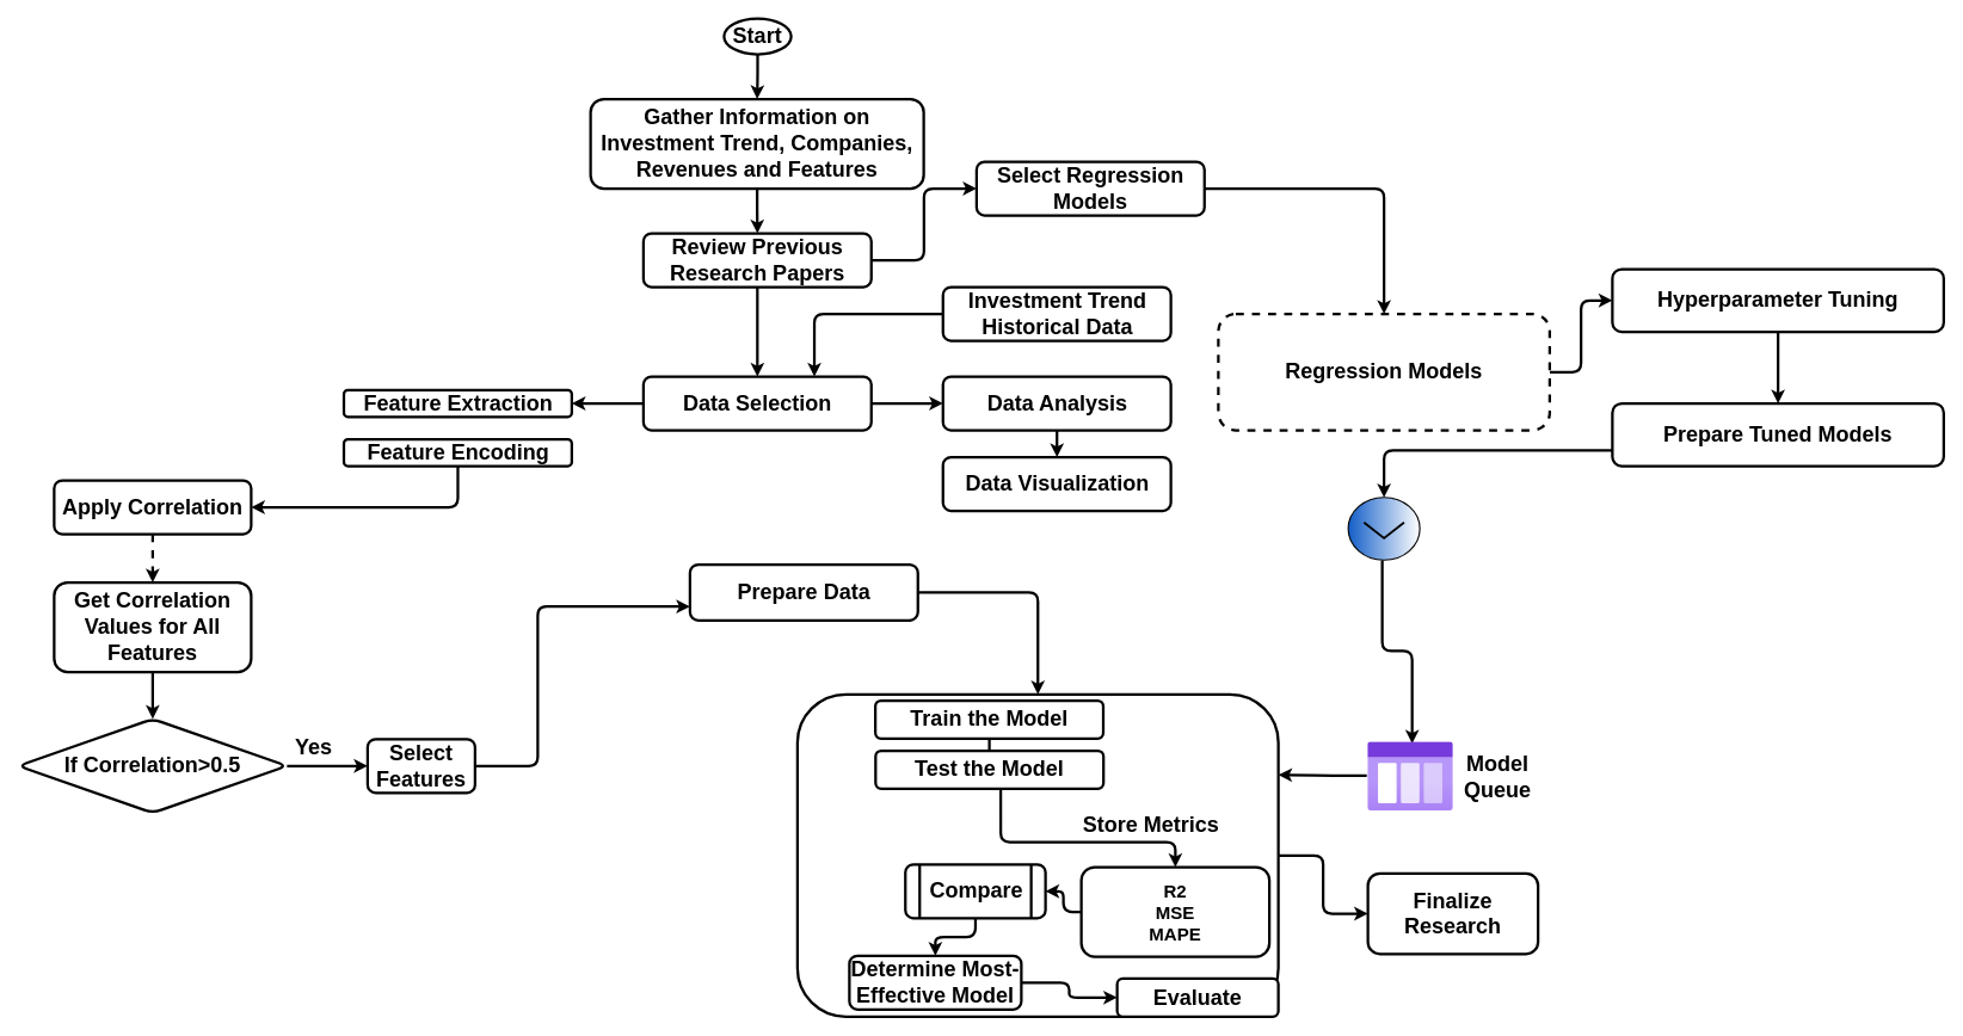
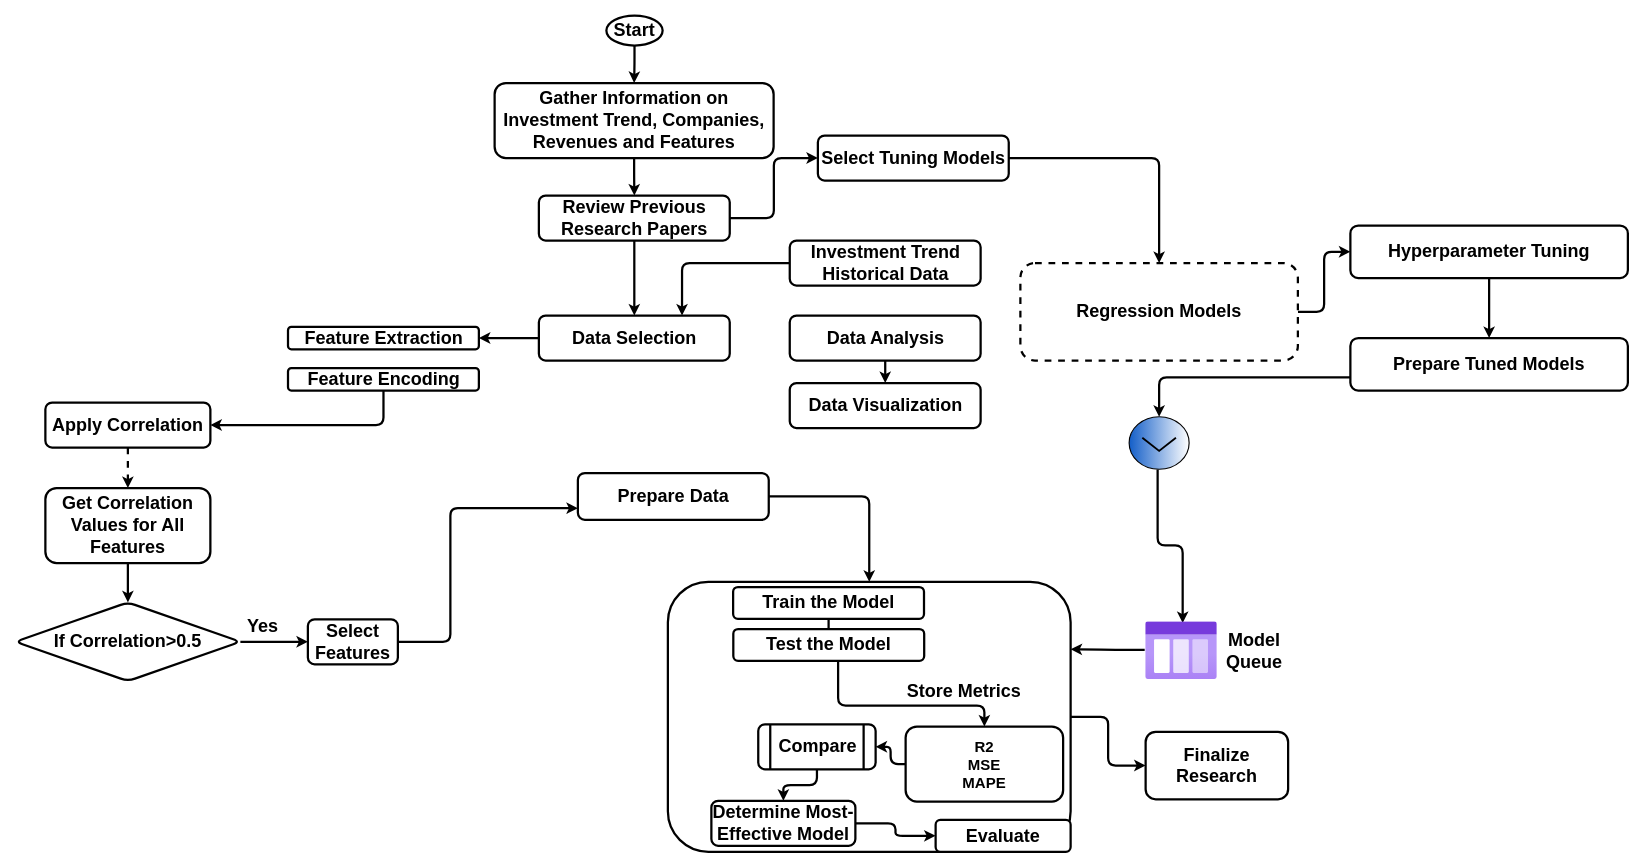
  <mxCell id="0" />
  <mxCell id="1" parent="0" />
  <mxCell id="2" value="" style="edgeStyle=orthogonalEdgeStyle;rounded=1;orthogonalLoop=1;jettySize=auto;html=1;fontSize=24;strokeWidth=3;labelBackgroundColor=none;fontColor=default;" parent="1" source="3" target="5" edge="1"><mxGeometry relative="1" as="geometry" /></mxCell>
  <mxCell id="3" value="Start" style="ellipse;whiteSpace=wrap;html=1;fontStyle=1;fontSize=24;strokeWidth=3;rounded=1;labelBackgroundColor=none;" parent="1" vertex="1"><mxGeometry x="808" y="20" width="75" height="40" as="geometry" /></mxCell>
  <mxCell id="4" value="" style="edgeStyle=orthogonalEdgeStyle;rounded=1;orthogonalLoop=1;jettySize=auto;html=1;fontSize=24;strokeWidth=3;labelBackgroundColor=none;fontColor=default;" parent="1" source="5" target="8" edge="1"><mxGeometry relative="1" as="geometry" /></mxCell>
  <mxCell id="5" value="Gather Information on Investment Trend, Companies, Revenues and Features" style="whiteSpace=wrap;html=1;fontSize=24;fontStyle=1;strokeWidth=3;rounded=1;labelBackgroundColor=none;" parent="1" vertex="1"><mxGeometry x="659" y="110" width="372" height="100" as="geometry" /></mxCell>
  <mxCell id="6" value="" style="edgeStyle=orthogonalEdgeStyle;rounded=1;orthogonalLoop=1;jettySize=auto;html=1;fontSize=24;entryX=0;entryY=0.5;entryDx=0;entryDy=0;strokeWidth=3;labelBackgroundColor=none;fontColor=default;" parent="1" source="8" target="10" edge="1"><mxGeometry relative="1" as="geometry" /></mxCell>
  <mxCell id="7" value="" style="edgeStyle=orthogonalEdgeStyle;rounded=1;orthogonalLoop=1;jettySize=auto;html=1;fontSize=24;strokeWidth=3;labelBackgroundColor=none;fontColor=default;" parent="1" source="8" target="16" edge="1"><mxGeometry relative="1" as="geometry" /></mxCell>
  <mxCell id="8" value="Review Previous Research Papers" style="whiteSpace=wrap;html=1;fontSize=24;fontStyle=1;strokeWidth=3;rounded=1;labelBackgroundColor=none;" parent="1" vertex="1"><mxGeometry x="718" y="260" width="254.5" height="60" as="geometry" /></mxCell>
  <mxCell id="9" value="" style="edgeStyle=orthogonalEdgeStyle;rounded=1;orthogonalLoop=1;jettySize=auto;html=1;fontSize=24;strokeWidth=3;labelBackgroundColor=none;fontColor=default;" parent="1" source="10" target="13" edge="1"><mxGeometry relative="1" as="geometry" /></mxCell>
- <mxCell id="10" value="Select Regression Models" style="whiteSpace=wrap;html=1;fontSize=24;fontStyle=1;strokeWidth=3;rounded=1;labelBackgroundColor=none;" parent="1" vertex="1"><mxGeometry x="1090" width="254.5" height="60" as="geometry" y="180" /></mxCell>
+ <mxCell id="10" value="Select Tuning Models" style="whiteSpace=wrap;html=1;fontSize=24;fontStyle=1;strokeWidth=3;rounded=1;labelBackgroundColor=none;" parent="1" vertex="1"><mxGeometry x="1090" width="254.5" height="60" as="geometry" y="180" /></mxCell>
  <mxCell id="11" value="" style="edgeStyle=orthogonalEdgeStyle;rounded=1;orthogonalLoop=1;jettySize=auto;html=1;fontSize=24;strokeWidth=3;exitX=0;exitY=0.75;exitDx=0;exitDy=0;labelBackgroundColor=none;fontColor=default;" parent="1" source="58" target="31" edge="1"><mxGeometry relative="1" as="geometry" /></mxCell>
  <mxCell id="12" value="" style="edgeStyle=orthogonalEdgeStyle;rounded=1;orthogonalLoop=1;jettySize=auto;html=1;strokeWidth=3;labelBackgroundColor=none;fontColor=default;" parent="1" source="13" target="57" edge="1"><mxGeometry relative="1" as="geometry" /></mxCell>
  <mxCell id="13" value="&lt;div&gt;Regression Models&lt;/div&gt;" style="whiteSpace=wrap;html=1;fontSize=24;fontStyle=1;strokeWidth=3;rounded=1;labelBackgroundColor=none;dashed=1;" parent="1" vertex="1"><mxGeometry x="1360" y="350" width="370" height="130" as="geometry" /></mxCell>
  <mxCell id="14" value="" style="edgeStyle=orthogonalEdgeStyle;rounded=1;orthogonalLoop=1;jettySize=auto;html=1;fontSize=24;strokeWidth=3;labelBackgroundColor=none;fontColor=default;" parent="1" source="16" target="17" edge="1"><mxGeometry relative="1" as="geometry" /></mxCell>
- <mxCell id="15" value="" style="edgeStyle=orthogonalEdgeStyle;rounded=1;orthogonalLoop=1;jettySize=auto;html=1;fontSize=24;strokeWidth=3;labelBackgroundColor=none;fontColor=default;" parent="1" source="16" target="27" edge="1"><mxGeometry relative="1" as="geometry" /></mxCell>
  <mxCell id="16" value="Data Selection" style="whiteSpace=wrap;html=1;fontSize=24;fontStyle=1;strokeWidth=3;rounded=1;labelBackgroundColor=none;" parent="1" vertex="1"><mxGeometry x="718" y="420" width="254.5" height="60" as="geometry" /></mxCell>
  <mxCell id="17" value="Feature Extraction" style="whiteSpace=wrap;html=1;fontSize=24;fontStyle=1;strokeWidth=3;rounded=1;labelBackgroundColor=none;" parent="1" vertex="1"><mxGeometry x="383.5" y="435" width="254.5" height="30" as="geometry" /></mxCell>
  <mxCell id="18" value="" style="edgeStyle=orthogonalEdgeStyle;rounded=1;orthogonalLoop=1;jettySize=auto;html=1;fontSize=24;strokeWidth=3;entryX=1;entryY=0.5;entryDx=0;entryDy=0;labelBackgroundColor=none;fontColor=default;" parent="1" source="19" target="21" edge="1"><mxGeometry relative="1" as="geometry"><mxPoint x="510.8" y="550" as="targetPoint" /><Array as="points"><mxPoint x="511" y="566" /></Array></mxGeometry></mxCell>
  <mxCell id="19" value="Feature Encoding" style="whiteSpace=wrap;html=1;fontSize=24;fontStyle=1;strokeWidth=3;rounded=1;labelBackgroundColor=none;" parent="1" vertex="1"><mxGeometry x="383.5" y="490" width="254.5" height="30" as="geometry" /></mxCell>
  <mxCell id="20" value="" style="edgeStyle=orthogonalEdgeStyle;rounded=1;orthogonalLoop=1;jettySize=auto;html=1;strokeWidth=3;labelBackgroundColor=none;fontColor=default;dashed=1;" parent="1" source="21" target="53" edge="1"><mxGeometry relative="1" as="geometry" /></mxCell>
  <mxCell id="21" value="Apply Correlation" style="whiteSpace=wrap;html=1;fontSize=24;fontStyle=1;strokeWidth=3;rounded=1;labelBackgroundColor=none;" parent="1" vertex="1"><mxGeometry x="60" y="536" width="220" height="60" as="geometry" /></mxCell>
  <mxCell id="22" value="" style="edgeStyle=orthogonalEdgeStyle;rounded=1;orthogonalLoop=1;jettySize=auto;html=1;fontSize=24;strokeWidth=3;exitX=1;exitY=0.5;exitDx=0;exitDy=0;labelBackgroundColor=none;fontColor=default;" parent="1" source="23" target="33" edge="1"><mxGeometry relative="1" as="geometry" /></mxCell>
  <mxCell id="23" value="Prepare Data" style="whiteSpace=wrap;html=1;fontSize=24;fontStyle=1;strokeWidth=3;rounded=1;labelBackgroundColor=none;" parent="1" vertex="1"><mxGeometry x="770" y="630" width="254.5" height="62.5" as="geometry" /></mxCell>
  <mxCell id="24" value="" style="edgeStyle=orthogonalEdgeStyle;rounded=1;orthogonalLoop=1;jettySize=auto;html=1;fontSize=24;entryX=0;entryY=0.75;entryDx=0;entryDy=0;strokeWidth=3;exitX=1;exitY=0.5;exitDx=0;exitDy=0;labelBackgroundColor=none;fontColor=default;" parent="1" source="54" target="23" edge="1"><mxGeometry relative="1" as="geometry"><mxPoint x="500" y="790" as="targetPoint" /><Array as="points"><mxPoint x="600" y="855" /><mxPoint x="600" y="677" /></Array><mxPoint x="650" y="870" as="sourcePoint" /></mxGeometry></mxCell>
  <mxCell id="25" value="&lt;b style=&quot;font-size: 24px;&quot;&gt;Yes&lt;/b&gt;" style="text;html=1;strokeColor=none;fillColor=none;align=center;verticalAlign=middle;whiteSpace=wrap;rounded=1;fontSize=24;strokeWidth=3;labelBackgroundColor=none;" parent="1" vertex="1"><mxGeometry x="320" y="820" width="60" height="30" as="geometry" /></mxCell>
  <mxCell id="26" value="" style="edgeStyle=orthogonalEdgeStyle;rounded=1;orthogonalLoop=1;jettySize=auto;html=1;fontSize=24;strokeWidth=3;labelBackgroundColor=none;fontColor=default;" parent="1" source="27" target="28" edge="1"><mxGeometry relative="1" as="geometry" /></mxCell>
  <mxCell id="27" value="Data Analysis" style="whiteSpace=wrap;html=1;fontSize=24;fontStyle=1;strokeWidth=3;rounded=1;labelBackgroundColor=none;" parent="1" vertex="1"><mxGeometry x="1052.5" y="420" width="254.5" height="60" as="geometry" /></mxCell>
  <mxCell id="28" value="Data Visualization" style="whiteSpace=wrap;html=1;fontSize=24;fontStyle=1;strokeWidth=3;rounded=1;labelBackgroundColor=none;" parent="1" vertex="1"><mxGeometry x="1052.5" y="510" width="254.5" height="60" as="geometry" /></mxCell>
  <mxCell id="29" value="" style="edgeStyle=orthogonalEdgeStyle;rounded=1;orthogonalLoop=1;jettySize=auto;html=1;fontSize=24;entryX=1;entryY=0.25;entryDx=0;entryDy=0;startArrow=none;exitX=-0.013;exitY=0.488;exitDx=0;exitDy=0;exitPerimeter=0;strokeWidth=3;labelBackgroundColor=none;fontColor=default;" parent="1" source="38" target="33" edge="1"><mxGeometry relative="1" as="geometry"><mxPoint x="1577" y="795" as="sourcePoint" /><mxPoint x="1247" y="675" as="targetPoint" /></mxGeometry></mxCell>
  <mxCell id="30" value="" style="edgeStyle=orthogonalEdgeStyle;rounded=1;orthogonalLoop=1;jettySize=auto;html=1;fontSize=24;entryX=0.518;entryY=0.026;entryDx=0;entryDy=0;entryPerimeter=0;exitX=1.004;exitY=0.525;exitDx=0;exitDy=0;exitPerimeter=0;strokeWidth=3;labelBackgroundColor=none;fontColor=default;" parent="1" source="31" target="38" edge="1"><mxGeometry relative="1" as="geometry"><mxPoint x="1545" y="715" as="targetPoint" /></mxGeometry></mxCell>
  <mxCell id="31" value="" style="verticalLabelPosition=bottom;verticalAlign=top;html=1;shadow=0;dashed=0;strokeWidth=3;shape=mxgraph.ios.iArrowIcon;fillColor2=#135Ec8;fontSize=24;rotation=90;rounded=1;labelBackgroundColor=none;" parent="1" vertex="1"><mxGeometry x="1510" y="550" width="70" height="80" as="geometry" /></mxCell>
  <mxCell id="32" value="" style="edgeStyle=orthogonalEdgeStyle;rounded=1;orthogonalLoop=1;jettySize=auto;html=1;fontSize=24;strokeWidth=3;labelBackgroundColor=none;fontColor=default;" parent="1" source="33" target="48" edge="1"><mxGeometry relative="1" as="geometry" /></mxCell>
  <mxCell id="33" value="" style="whiteSpace=wrap;html=1;fontSize=24;fontStyle=1;strokeWidth=3;rounded=1;labelBackgroundColor=none;" parent="1" vertex="1"><mxGeometry x="890" y="775" width="537" height="360" as="geometry" /></mxCell>
  <mxCell id="34" value="" style="edgeStyle=orthogonalEdgeStyle;rounded=1;orthogonalLoop=1;jettySize=auto;html=1;fontSize=24;strokeWidth=3;labelBackgroundColor=none;fontColor=default;" parent="1" source="35" target="37" edge="1"><mxGeometry relative="1" as="geometry" /></mxCell>
  <mxCell id="35" value="Train the Model" style="whiteSpace=wrap;html=1;fontSize=24;fontStyle=1;strokeWidth=3;rounded=1;labelBackgroundColor=none;" parent="1" vertex="1"><mxGeometry x="977" y="782" width="254.5" height="42.5" as="geometry" /></mxCell>
  <mxCell id="36" value="" style="edgeStyle=orthogonalEdgeStyle;rounded=1;orthogonalLoop=1;jettySize=auto;html=1;fontSize=24;entryX=0.5;entryY=0;entryDx=0;entryDy=0;exitX=0.549;exitY=0.941;exitDx=0;exitDy=0;exitPerimeter=0;strokeWidth=3;labelBackgroundColor=none;fontColor=default;" parent="1" source="37" target="41" edge="1"><mxGeometry relative="1" as="geometry"><Array as="points"><mxPoint x="1117" y="940" /><mxPoint x="1312" y="940" /></Array></mxGeometry></mxCell>
  <mxCell id="37" value="Test the Model" style="whiteSpace=wrap;html=1;fontSize=24;fontStyle=1;strokeWidth=3;rounded=1;labelBackgroundColor=none;" parent="1" vertex="1"><mxGeometry x="977.25" y="838" width="254.5" height="42.5" as="geometry" /></mxCell>
  <mxCell id="38" value="" style="aspect=fixed;html=1;points=[];align=center;image;fontSize=12;image=img/lib/azure2/general/Storage_Queue.svg;strokeWidth=3;rounded=1;labelBackgroundColor=none;" parent="1" vertex="1"><mxGeometry x="1527" y="828" width="95.38" height="77.5" as="geometry" /></mxCell>
  <mxCell id="39" value="&lt;b style=&quot;font-size: 24px&quot;&gt;Model Queue&lt;/b&gt;" style="text;html=1;strokeColor=none;fillColor=none;align=center;verticalAlign=middle;whiteSpace=wrap;rounded=1;fontSize=24;strokeWidth=3;labelBackgroundColor=none;" parent="1" vertex="1"><mxGeometry x="1622.38" y="851.75" width="100" height="30" as="geometry" /></mxCell>
  <mxCell id="40" value="" style="edgeStyle=orthogonalEdgeStyle;rounded=1;orthogonalLoop=1;jettySize=auto;html=1;fontSize=24;strokeWidth=3;labelBackgroundColor=none;fontColor=default;" parent="1" source="41" target="44" edge="1"><mxGeometry relative="1" as="geometry" /></mxCell>
  <mxCell id="41" value="R2&lt;br&gt;MSE&lt;br&gt;MAPE" style="whiteSpace=wrap;html=1;fontSize=20;fontStyle=1;strokeWidth=3;rounded=1;labelBackgroundColor=none;" parent="1" vertex="1"><mxGeometry x="1207" y="968" width="210" height="100" as="geometry" /></mxCell>
  <mxCell id="42" value="&lt;b&gt;Store Metrics&lt;/b&gt;" style="text;html=1;align=center;verticalAlign=middle;whiteSpace=wrap;rounded=1;fontSize=24;strokeWidth=3;labelBackgroundColor=none;" parent="1" vertex="1"><mxGeometry x="1190" y="905.5" width="190" height="30" as="geometry" /></mxCell>
  <mxCell id="43" value="" style="edgeStyle=orthogonalEdgeStyle;rounded=1;orthogonalLoop=1;jettySize=auto;html=1;fontSize=24;exitX=0.5;exitY=1;exitDx=0;exitDy=0;strokeWidth=3;labelBackgroundColor=none;fontColor=default;" parent="1" source="44" target="46" edge="1"><mxGeometry relative="1" as="geometry" /></mxCell>
  <mxCell id="44" value="Compare" style="shape=process;whiteSpace=wrap;html=1;backgroundOutline=1;fontSize=24;fontStyle=1;strokeWidth=3;rounded=1;labelBackgroundColor=none;" parent="1" vertex="1"><mxGeometry x="1010.5" y="965" width="156.5" height="60" as="geometry" /></mxCell>
  <mxCell id="45" value="" style="edgeStyle=orthogonalEdgeStyle;rounded=1;orthogonalLoop=1;jettySize=auto;html=1;fontSize=24;strokeWidth=3;labelBackgroundColor=none;fontColor=default;" parent="1" source="46" target="47" edge="1"><mxGeometry relative="1" as="geometry" /></mxCell>
  <mxCell id="46" value="Determine Most-Effective Model" style="whiteSpace=wrap;html=1;fontSize=24;fontStyle=1;strokeWidth=3;rounded=1;labelBackgroundColor=none;" parent="1" vertex="1"><mxGeometry x="948" y="1067" width="192" height="60" as="geometry" /></mxCell>
  <mxCell id="47" value="Evaluate" style="whiteSpace=wrap;html=1;fontSize=24;fontStyle=1;strokeWidth=3;rounded=1;labelBackgroundColor=none;" parent="1" vertex="1"><mxGeometry x="1247" y="1092.5" width="180" height="42.5" as="geometry" /></mxCell>
  <mxCell id="48" value="Finalize Research" style="whiteSpace=wrap;html=1;fontSize=24;fontStyle=1;strokeWidth=3;rounded=1;labelBackgroundColor=none;" parent="1" vertex="1"><mxGeometry x="1527" y="975" width="190" height="90" as="geometry" /></mxCell>
  <mxCell id="49" value="" style="edgeStyle=orthogonalEdgeStyle;rounded=1;orthogonalLoop=1;jettySize=auto;html=1;entryX=0.75;entryY=0;entryDx=0;entryDy=0;strokeWidth=3;exitX=0;exitY=0.5;exitDx=0;exitDy=0;labelBackgroundColor=none;fontColor=default;" parent="1" source="55" target="16" edge="1"><mxGeometry relative="1" as="geometry"><mxPoint x="1080" y="330" as="sourcePoint" /></mxGeometry></mxCell>
  <mxCell id="50" value="" style="edgeStyle=orthogonalEdgeStyle;rounded=1;orthogonalLoop=1;jettySize=auto;html=1;strokeWidth=3;labelBackgroundColor=none;fontColor=default;" parent="1" source="51" target="54" edge="1"><mxGeometry relative="1" as="geometry" /></mxCell>
  <mxCell id="51" value="If Correlation&amp;gt;0.5" style="rhombus;whiteSpace=wrap;html=1;fontSize=24;fontStyle=1;strokeWidth=3;rounded=1;labelBackgroundColor=none;" parent="1" vertex="1"><mxGeometry x="20" y="802.5" width="300" height="105" as="geometry" /></mxCell>
  <mxCell id="52" value="" style="edgeStyle=orthogonalEdgeStyle;rounded=1;orthogonalLoop=1;jettySize=auto;html=1;strokeWidth=3;labelBackgroundColor=none;fontColor=default;" parent="1" source="53" target="51" edge="1"><mxGeometry relative="1" as="geometry" /></mxCell>
  <mxCell id="53" value="Get Correlation Values for All Features" style="whiteSpace=wrap;html=1;fontSize=24;fontStyle=1;strokeWidth=3;rounded=1;labelBackgroundColor=none;" parent="1" vertex="1"><mxGeometry x="60" y="650" width="220" height="100" as="geometry" /></mxCell>
  <mxCell id="54" value="Select Features" style="whiteSpace=wrap;html=1;fontSize=24;fontStyle=1;strokeWidth=3;rounded=1;labelBackgroundColor=none;" parent="1" vertex="1"><mxGeometry x="410" y="825" width="120" height="60" as="geometry" /></mxCell>
  <mxCell id="55" value="Investment Trend Historical Data" style="whiteSpace=wrap;html=1;fontSize=24;fontStyle=1;strokeWidth=3;rounded=1;labelBackgroundColor=none;" parent="1" vertex="1"><mxGeometry x="1052.5" y="320" width="254.5" height="60" as="geometry" /></mxCell>
  <mxCell id="56" value="" style="edgeStyle=orthogonalEdgeStyle;rounded=1;orthogonalLoop=1;jettySize=auto;html=1;strokeWidth=3;labelBackgroundColor=none;fontColor=default;" parent="1" source="57" target="58" edge="1"><mxGeometry relative="1" as="geometry" /></mxCell>
  <mxCell id="57" value="Hyperparameter Tuning" style="whiteSpace=wrap;html=1;fontSize=24;fontStyle=1;strokeWidth=3;rounded=1;labelBackgroundColor=none;" parent="1" vertex="1"><mxGeometry x="1800" y="300" width="370" height="70" as="geometry" /></mxCell>
  <mxCell id="58" value="Prepare Tuned Models" style="whiteSpace=wrap;html=1;fontSize=24;fontStyle=1;strokeWidth=3;rounded=1;labelBackgroundColor=none;" parent="1" vertex="1"><mxGeometry x="1800" y="450" width="370" height="70" as="geometry" /></mxCell>
